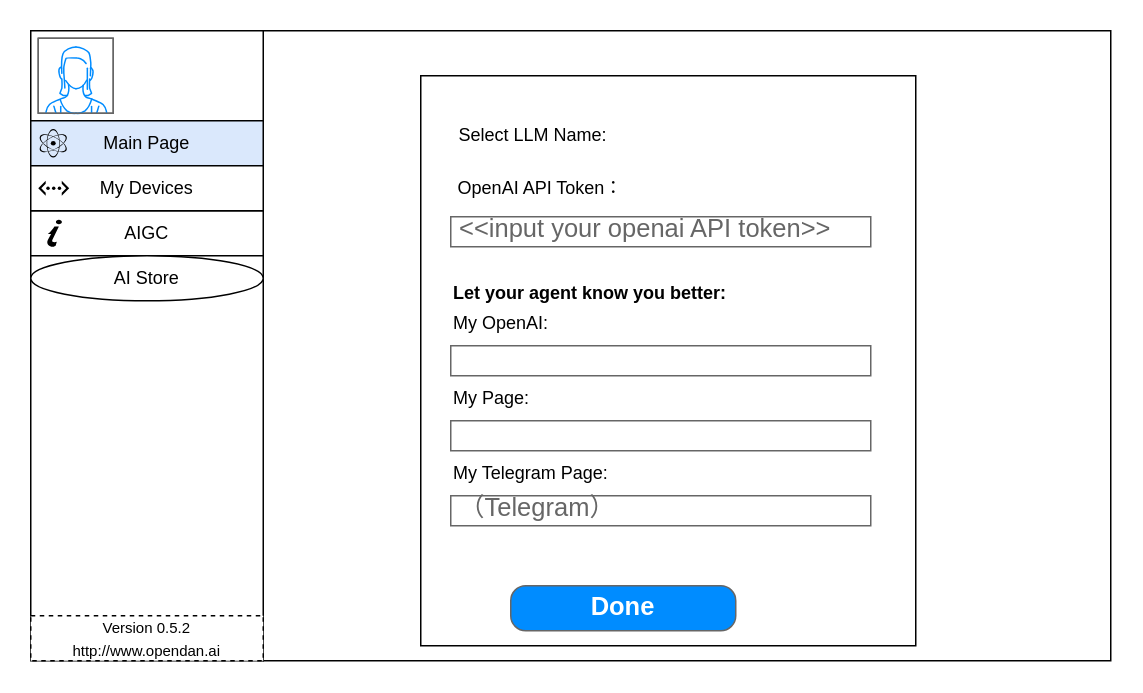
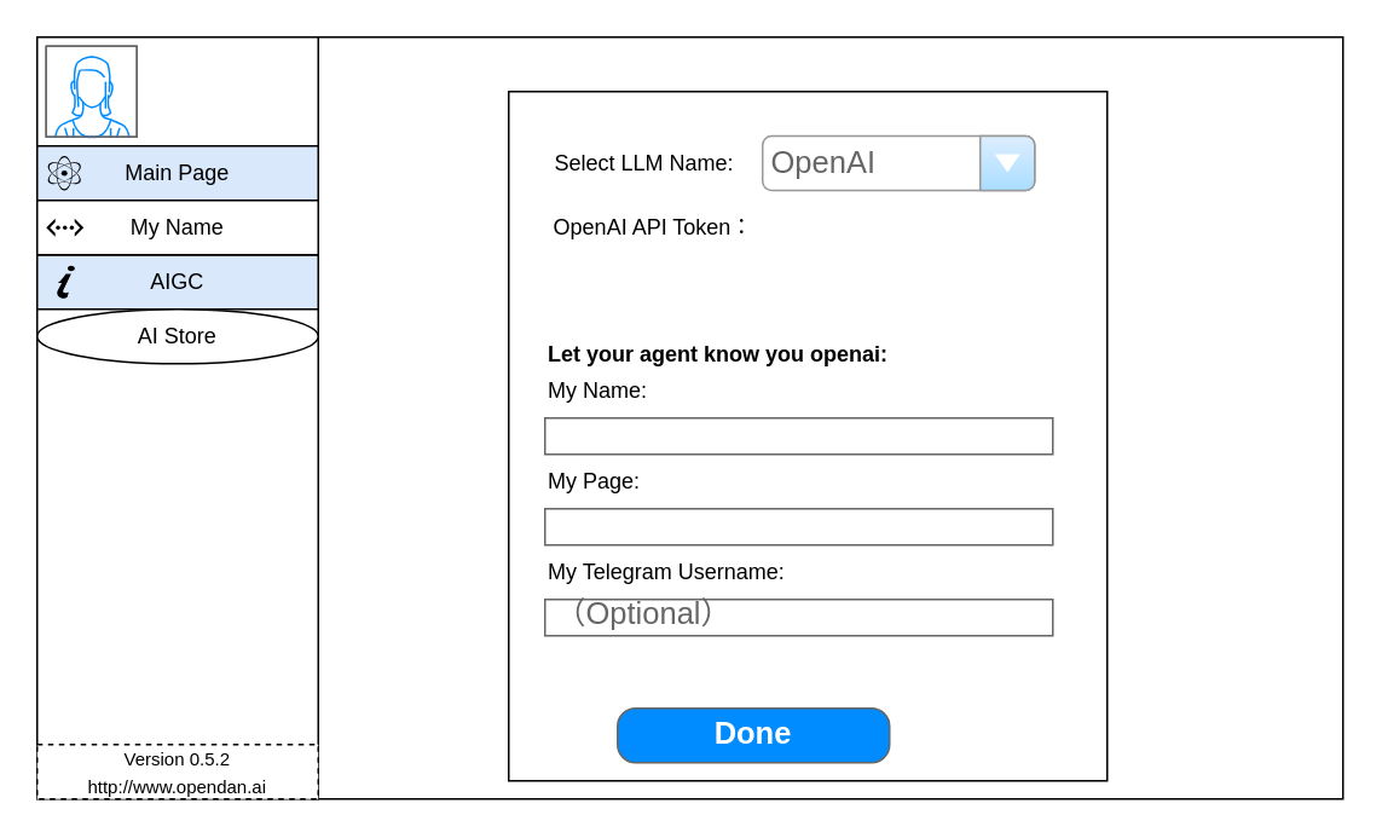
  <mxCell id="0" />
  <mxCell id="1" parent="0" />
  <mxCell id="2" value="" style="verticalLabelPosition=bottom;verticalAlign=top;html=1;shape=mxgraph.basic.rect;fillColor2=none;strokeWidth=1;size=20;indent=5;" parent="1" vertex="1"><mxGeometry x="175" y="20" width="565" height="420" as="geometry" /></mxCell>
  <mxCell id="3" value="" style="rounded=0;whiteSpace=wrap;html=1;" parent="1" vertex="1"><mxGeometry x="280" y="50" width="330" height="380" as="geometry" /></mxCell>
  <mxCell id="4" value="" style="rounded=0;whiteSpace=wrap;html=1;" parent="1" vertex="1"><mxGeometry x="20" y="20" width="155" height="60" as="geometry" /></mxCell>
  <mxCell id="5" value="" style="verticalLabelPosition=bottom;shadow=0;dashed=0;align=center;html=1;verticalAlign=top;strokeWidth=1;shape=mxgraph.mockup.containers.userFemale;strokeColor=#666666;strokeColor2=#008cff;" parent="1" vertex="1"><mxGeometry x="25" y="25" width="50" height="50" as="geometry" /></mxCell>
  <mxCell id="6" value="Main Page" style="rounded=0;whiteSpace=wrap;html=1;fillColor=#dae8fc;" parent="1" vertex="1"><mxGeometry x="20" y="80" width="155" height="30" as="geometry" /></mxCell>
- <mxCell id="7" value="AIGC" style="rounded=0;whiteSpace=wrap;html=1;" parent="1" vertex="1"><mxGeometry x="20" y="140" width="155" height="30" as="geometry" /></mxCell>
- <mxCell id="8" value="My Devices" style="rounded=0;whiteSpace=wrap;html=1;" parent="1" vertex="1"><mxGeometry x="20" y="110" width="155" height="30" as="geometry" /></mxCell>
+ <mxCell id="7" value="AIGC" style="rounded=0;whiteSpace=wrap;html=1;fillColor=#dae8fc;" parent="1" vertex="1"><mxGeometry x="20" y="140" width="155" height="30" as="geometry" /></mxCell>
+ <mxCell id="8" value="My Name" style="rounded=0;whiteSpace=wrap;html=1;" parent="1" vertex="1"><mxGeometry x="20" y="110" width="155" height="30" as="geometry" /></mxCell>
  <mxCell id="9" value="Select LLM Name:" style="text;html=1;strokeColor=none;fillColor=none;align=center;verticalAlign=middle;whiteSpace=wrap;rounded=0;" parent="1" vertex="1"><mxGeometry x="300" y="75" width="110" height="30" as="geometry" /></mxCell>
- <mxCell id="10" value="Let your agent know you better:" style="text;html=1;strokeColor=none;fillColor=none;align=left;verticalAlign=middle;whiteSpace=wrap;rounded=0;fontStyle=1" parent="1" vertex="1"><mxGeometry x="300" y="180" width="200" height="30" as="geometry" /></mxCell>
+ <mxCell id="10" value="Let your agent know you openai:" style="text;html=1;strokeColor=none;fillColor=none;align=left;verticalAlign=middle;whiteSpace=wrap;rounded=0;fontStyle=1" parent="1" vertex="1"><mxGeometry x="300" y="180" width="200" height="30" as="geometry" /></mxCell>
  <mxCell id="11" value="Done" style="strokeWidth=1;shadow=0;dashed=0;align=center;html=1;shape=mxgraph.mockup.buttons.button;strokeColor=#666666;fontColor=#ffffff;mainText=;buttonStyle=round;fontSize=17;fontStyle=1;fillColor=#008cff;whiteSpace=wrap;" parent="1" vertex="1"><mxGeometry x="340" y="390" width="150" height="30" as="geometry" /></mxCell>
  <mxCell id="12" value="" style="rounded=0;whiteSpace=wrap;html=1;" parent="1" vertex="1"><mxGeometry x="20" y="170" width="155" height="270" as="geometry" /></mxCell>
  <mxCell id="13" value="&lt;font style=&quot;font-size: 10px;&quot;&gt;Version 0.5.2&lt;br&gt;http://www.opendan.ai&lt;/font&gt;" style="rounded=0;whiteSpace=wrap;html=1;dashed=1;" parent="1" vertex="1"><mxGeometry x="20" y="410" width="155" height="30" as="geometry" /></mxCell>
  <mxCell id="14" value="" style="shape=mxgraph.signs.science.nuclear_2;html=1;pointerEvents=1;fillColor=#000000;strokeColor=none;verticalLabelPosition=bottom;verticalAlign=top;align=center;sketch=0;" parent="1" vertex="1"><mxGeometry x="25" y="85.5" width="20" height="19" as="geometry" /></mxCell>
  <mxCell id="15" value="" style="shape=mxgraph.signs.tech.ethernet;html=1;pointerEvents=1;fillColor=#000000;strokeColor=none;verticalLabelPosition=bottom;verticalAlign=top;align=center;sketch=0;" parent="1" vertex="1"><mxGeometry x="25" y="120" width="20.63" height="10" as="geometry" /></mxCell>
  <mxCell id="16" value="" style="shape=mxgraph.signs.travel.information_2;html=1;pointerEvents=1;fillColor=#000000;strokeColor=none;verticalLabelPosition=bottom;verticalAlign=top;align=center;sketch=0;" parent="1" vertex="1"><mxGeometry x="29.9" y="146" width="10.84" height="18" as="geometry" /></mxCell>
  <mxCell id="17" value="AI Store" style="ellipse;whiteSpace=wrap;html=1;" parent="1" vertex="1"><mxGeometry x="20" y="170" width="155" height="30" as="geometry" /></mxCell>
+ <mxCell id="18" value="OpenAI" style="strokeWidth=1;shadow=0;dashed=0;align=center;html=1;shape=mxgraph.mockup.forms.comboBox;strokeColor=#999999;fillColor=#ddeeff;align=left;fillColor2=#aaddff;mainText=;fontColor=#666666;fontSize=17;spacingLeft=3;" parent="1" vertex="1"><mxGeometry x="420" y="74.5" width="150" height="30" as="geometry" /></mxCell>
  <mxCell id="19" value="OpenAI API Token：" style="text;html=1;strokeColor=none;fillColor=none;align=center;verticalAlign=middle;whiteSpace=wrap;rounded=0;" parent="1" vertex="1"><mxGeometry x="300" y="110" width="120" height="30" as="geometry" /></mxCell>
- <mxCell id="20" value="&amp;lt;&amp;lt;input your openai API token&amp;gt;&amp;gt;" style="strokeWidth=1;shadow=0;dashed=0;align=center;html=1;shape=mxgraph.mockup.text.textBox;fontColor=#666666;align=left;fontSize=17;spacingLeft=4;spacingTop=-3;whiteSpace=wrap;strokeColor=#666666;mainText=" parent="1" vertex="1"><mxGeometry x="300" y="144" width="280" height="20" as="geometry" /></mxCell>
- <mxCell id="21" value="My OpenAI:" style="text;html=1;strokeColor=none;fillColor=none;align=left;verticalAlign=middle;whiteSpace=wrap;rounded=0;" parent="1" vertex="1"><mxGeometry x="300" y="200" width="120" height="30" as="geometry" /></mxCell>
+ <mxCell id="21" value="My Name:" style="text;html=1;strokeColor=none;fillColor=none;align=left;verticalAlign=middle;whiteSpace=wrap;rounded=0;" parent="1" vertex="1"><mxGeometry x="300" y="200" width="120" height="30" as="geometry" /></mxCell>
  <mxCell id="22" value="" style="strokeWidth=1;shadow=0;dashed=0;align=center;html=1;shape=mxgraph.mockup.text.textBox;fontColor=#666666;align=left;fontSize=17;spacingLeft=4;spacingTop=-3;whiteSpace=wrap;strokeColor=#666666;mainText=" parent="1" vertex="1"><mxGeometry x="300" y="230" width="280" height="20" as="geometry" /></mxCell>
  <mxCell id="23" value="My Page:" style="text;html=1;strokeColor=none;fillColor=none;align=left;verticalAlign=middle;whiteSpace=wrap;rounded=0;" parent="1" vertex="1"><mxGeometry x="300" y="250" width="120" height="30" as="geometry" /></mxCell>
  <mxCell id="24" value="" style="strokeWidth=1;shadow=0;dashed=0;align=center;html=1;shape=mxgraph.mockup.text.textBox;fontColor=#666666;align=left;fontSize=17;spacingLeft=4;spacingTop=-3;whiteSpace=wrap;strokeColor=#666666;mainText=" parent="1" vertex="1"><mxGeometry x="300" y="280" width="280" height="20" as="geometry" /></mxCell>
- <mxCell id="25" value="My Telegram Page:" style="text;html=1;strokeColor=none;fillColor=none;align=left;verticalAlign=middle;whiteSpace=wrap;rounded=0;" parent="1" vertex="1"><mxGeometry x="300" y="300" width="150" height="30" as="geometry" /></mxCell>
- <mxCell id="26" value="（Telegram）" style="strokeWidth=1;shadow=0;dashed=0;align=center;html=1;shape=mxgraph.mockup.text.textBox;fontColor=#666666;align=left;fontSize=17;spacingLeft=4;spacingTop=-3;whiteSpace=wrap;strokeColor=#666666;mainText=" parent="1" vertex="1"><mxGeometry x="300" y="330" width="280" height="20" as="geometry" /></mxCell>
+ <mxCell id="25" value="My Telegram Username:" style="text;html=1;strokeColor=none;fillColor=none;align=left;verticalAlign=middle;whiteSpace=wrap;rounded=0;" parent="1" vertex="1"><mxGeometry x="300" y="300" width="150" height="30" as="geometry" /></mxCell>
+ <mxCell id="26" value="（Optional）" style="strokeWidth=1;shadow=0;dashed=0;align=center;html=1;shape=mxgraph.mockup.text.textBox;fontColor=#666666;align=left;fontSize=17;spacingLeft=4;spacingTop=-3;whiteSpace=wrap;strokeColor=#666666;mainText=" parent="1" vertex="1"><mxGeometry x="300" y="330" width="280" height="20" as="geometry" /></mxCell>
